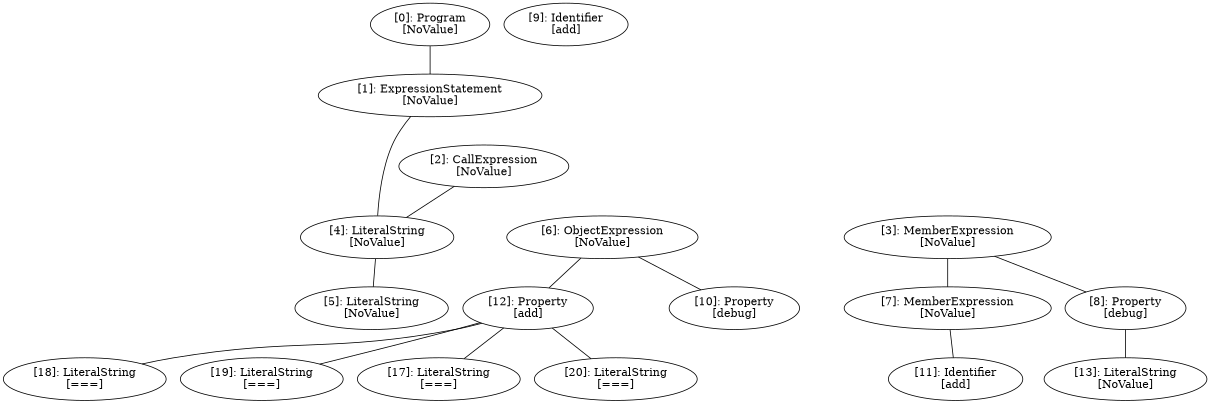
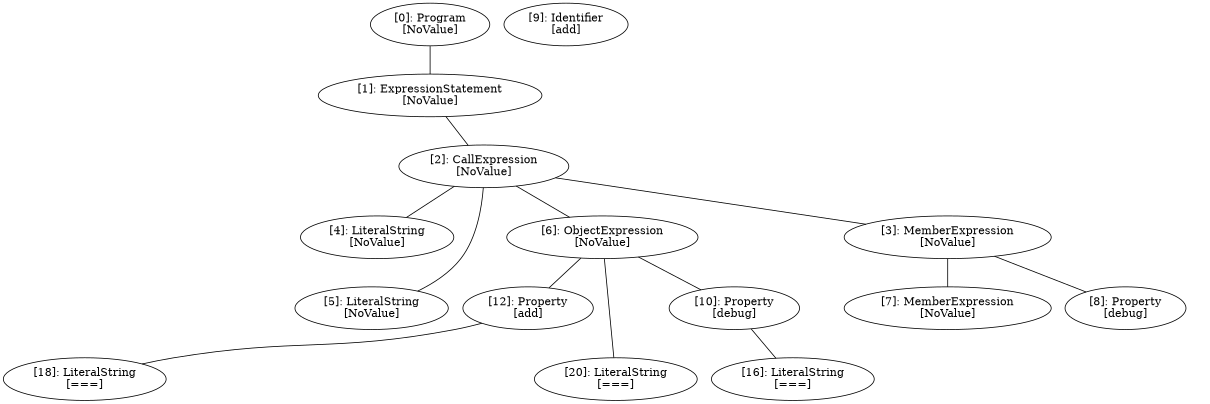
  graph {
    n1 [label="[0]: Program\n[NoValue]"]
    n2 [label="[1]: ExpressionStatement\n[NoValue]"]
    n3 [label="[2]: CallExpression\n[NoValue]"]
    n4 [label="[3]: MemberExpression\n[NoValue]"]
    n5 [label="[4]: LiteralString\n[NoValue]"]
    n6 [label="[5]: LiteralString\n[NoValue]"]
    n7 [label="[6]: ObjectExpression\n[NoValue]"]
    n8 [label="[7]: MemberExpression\n[NoValue]"]
    n9 [label="[8]: Property\n[debug]"]
    n10 [label="[10]: Property\n[debug]"]
    n11 [label="[12]: Property\n[add]"]
-   n12 [label="[11]: Identifier\n[add]"]
-   n13 [label="[13]: LiteralString\n[NoValue]"]
-   n15 [label="[17]: LiteralString\n[===]"]
+   n14 [label="[16]: LiteralString\n[===]"]
    n16 [label="[18]: LiteralString\n[===]"]
-   n17 [label="[19]: LiteralString\n[===]"]
    n18 [label="[20]: LiteralString\n[===]"]
    n19 [label="[9]: Identifier\n[add]"]
    n1 -- n2
-   n2 -- n5
+   n2 -- n3
+   n3 -- n4
    n3 -- n5
-   n5 -- n6
+   n3 -- n6
+   n3 -- n7
    n4 -- n8
    n4 -- n9
    n7 -- n10
    n7 -- n11
-   n8 -- n12
-   n9 -- n13
-   n11 -- n15
+   n10 -- n14
    n11 -- n16
-   n11 -- n17
-   n11 -- n18
+   n7 -- n18
  }
